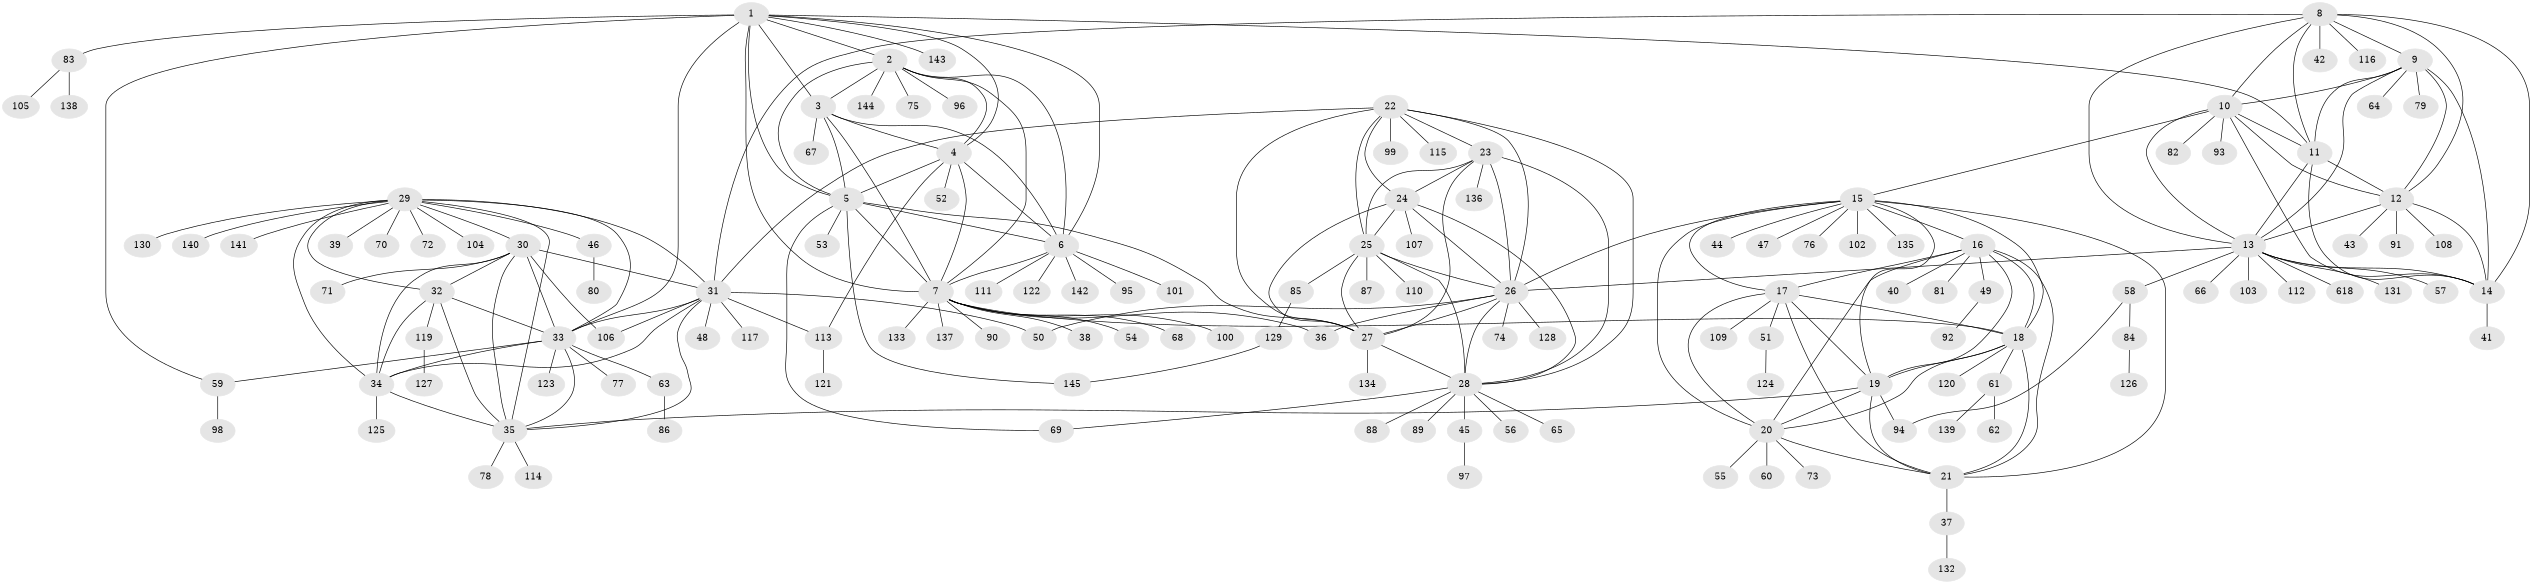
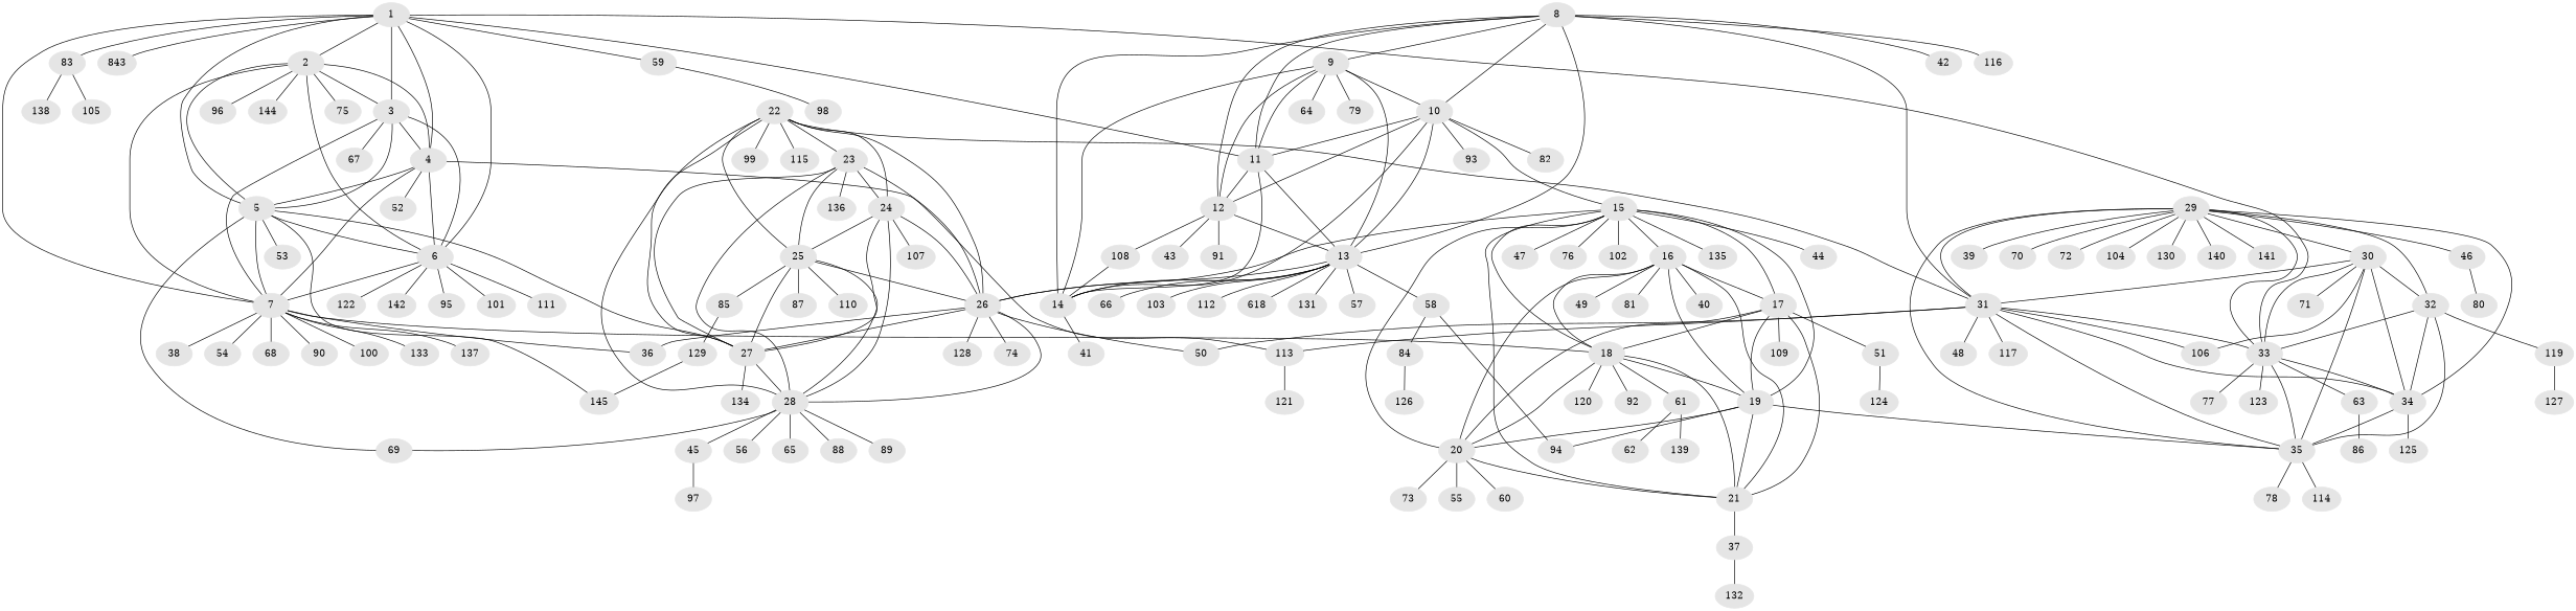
  graph {
    node [color=gray90 style=filled]
    1
    2
    3
    4
    5
    6
    7
    11
    33
    59
    83
-   143
+   143 [label=843]
    75
    96
    144
    67
    52
    113
    27
    53
    69
    145
    95
    101
    111
    122
    142
    18
    36
    38
    54
    68
    90
    100
    133
    137
    12
    13
    14
    35
    34
    63
    77
    123
    98
    105
    138
    121
    28
    134
    19
    20
    21
    61
    92
    120
    8
    9
    10
    31
    42
    116
    64
    79
    15
    82
    93
    43
    91
    108
    26
    57
    58
    66
    103
    112
    n77 [label=618]
    131
    41
    50
    106
    48
    117
    16
    17
    44
    47
    76
    102
    135
    74
    128
    94
    84
    40
    49
    81
    51
    109
    55
    60
    73
    37
    124
    62
    139
    78
    114
    132
    22
    23
    24
    25
    99
    115
    136
    107
    85
    87
    110
    45
    56
    65
    88
    89
    129
    97
    29
    30
    32
    39
    46
    70
    72
    104
    130
    140
    141
    71
    119
    125
    80
    127
    86
    126
    1 -- 2
    1 -- 3
    1 -- 4
    1 -- 5
    1 -- 6
    1 -- 7
    1 -- 11
    1 -- 33
    1 -- 59
    1 -- 83
    1 -- 143
    2 -- 3
    2 -- 4
    2 -- 5
    2 -- 6
    2 -- 7
    2 -- 75
    2 -- 96
    2 -- 144
    3 -- 4
    3 -- 5
    3 -- 6
    3 -- 7
    3 -- 67
    4 -- 5
    4 -- 6
    4 -- 7
    4 -- 52
    4 -- 113
    5 -- 6
    5 -- 7
    5 -- 27
    5 -- 53
    5 -- 69
    5 -- 145
    6 -- 7
    6 -- 95
    6 -- 101
    6 -- 111
    6 -- 122
    6 -- 142
    7 -- 18
    7 -- 36
    7 -- 38
    7 -- 54
    7 -- 68
    7 -- 90
    7 -- 100
    7 -- 133
    7 -- 137
    11 -- 12
    11 -- 13
    11 -- 14
-   33 -- 59
    33 -- 35
    33 -- 34
    33 -- 63
    33 -- 77
    33 -- 123
    59 -- 98
    83 -- 105
    83 -- 138
    113 -- 121
    27 -- 28
    27 -- 134
    18 -- 19
    18 -- 20
    18 -- 21
    18 -- 61
-   49 -- 92
+   18 -- 92
    18 -- 120
    12 -- 13
-   12 -- 14
+   108 -- 14
    12 -- 43
    12 -- 91
    12 -- 108
    13 -- 14
    13 -- 26
    13 -- 57
    13 -- 58
    13 -- 66
    13 -- 103
    13 -- 112
    13 -- n77
    13 -- 131
    14 -- 41
    35 -- 78
    35 -- 114
    34 -- 35
    34 -- 125
    63 -- 86
    28 -- 69
    28 -- 45
    28 -- 56
    28 -- 65
    28 -- 88
    28 -- 89
    19 -- 35
    19 -- 20
    19 -- 21
    19 -- 94
    20 -- 21
    20 -- 55
    20 -- 60
    20 -- 73
    21 -- 37
    61 -- 62
    61 -- 139
    8 -- 11
    8 -- 12
    8 -- 13
    8 -- 14
    8 -- 9
    8 -- 10
    8 -- 31
    8 -- 42
    8 -- 116
    9 -- 11
    9 -- 12
    9 -- 13
    9 -- 14
    9 -- 10
    9 -- 64
    9 -- 79
    10 -- 11
    10 -- 12
    10 -- 13
    10 -- 14
    10 -- 15
    10 -- 82
    10 -- 93
    31 -- 33
    31 -- 113
    31 -- 35
    31 -- 34
    31 -- 50
    31 -- 106
    31 -- 48
    31 -- 117
    15 -- 18
    15 -- 19
    15 -- 20
    15 -- 21
    15 -- 26
    15 -- 16
    15 -- 17
    15 -- 44
    15 -- 47
    15 -- 76
    15 -- 102
    15 -- 135
    26 -- 27
    26 -- 36
    26 -- 28
    26 -- 50
    26 -- 74
    26 -- 128
    58 -- 94
    58 -- 84
    16 -- 18
    16 -- 19
    16 -- 20
    16 -- 21
    16 -- 17
    16 -- 40
    16 -- 49
    16 -- 81
    17 -- 18
    17 -- 19
    17 -- 20
    17 -- 21
    17 -- 51
    17 -- 109
    84 -- 126
    51 -- 124
    37 -- 132
    22 -- 27
    22 -- 28
    22 -- 31
    22 -- 26
    22 -- 23
    22 -- 24
    22 -- 25
    22 -- 99
    22 -- 115
    23 -- 27
    23 -- 28
    23 -- 26
    23 -- 24
    23 -- 25
    23 -- 136
    24 -- 27
    24 -- 28
    24 -- 26
    24 -- 25
    24 -- 107
    25 -- 27
    25 -- 28
    25 -- 26
    25 -- 85
    25 -- 87
    25 -- 110
    85 -- 129
    45 -- 97
    129 -- 145
    29 -- 33
    29 -- 35
    29 -- 34
    29 -- 31
    29 -- 30
    29 -- 32
    29 -- 39
    29 -- 46
    29 -- 70
    29 -- 72
    29 -- 104
    29 -- 130
    29 -- 140
    29 -- 141
    30 -- 33
    30 -- 35
    30 -- 34
    30 -- 31
    30 -- 106
    30 -- 32
    30 -- 71
    32 -- 33
    32 -- 35
    32 -- 34
    32 -- 119
    46 -- 80
    119 -- 127
  }
